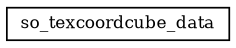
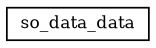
  digraph {
    rankdir=LR
    fontname="DejaVu Serif"
-   n1 [color=black fillcolor=white fontname="DejaVu Serif" fontsize=10 height=0.2 label=so_texcoordcube_data shape=record style=filled width=0.4]
+   n1 [color=black fillcolor=white fontname="DejaVu Serif" fontsize=10 height=0.2 label=so_data_data shape=record style=filled width=0.4]
  }
